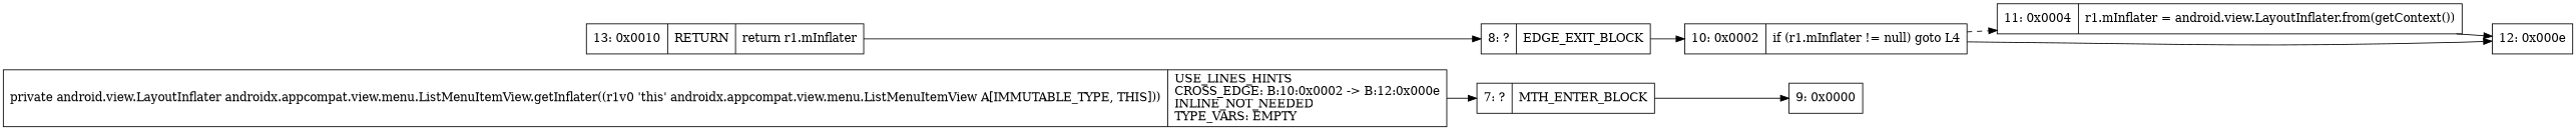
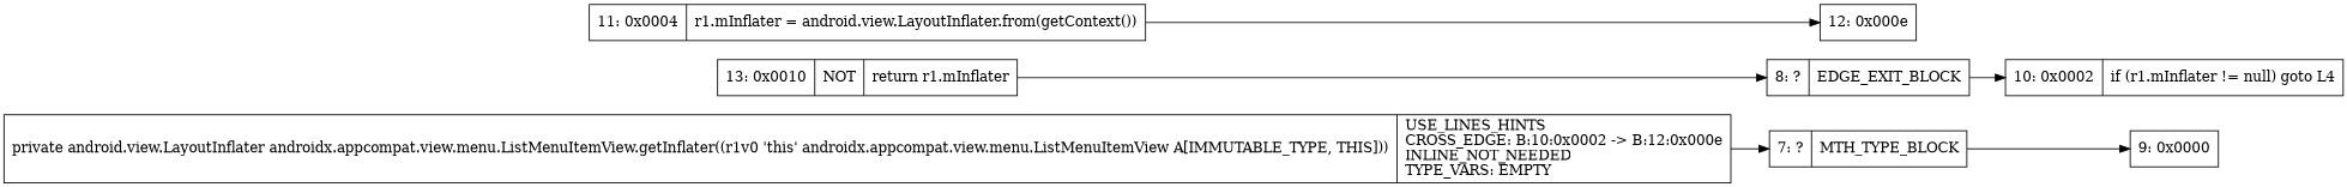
  digraph {
    rankdir=LR
    node [shape=record]
-   n1 [label="{7\:\ ?|MTH_ENTER_BLOCK\l}"]
+   n1 [label="{7\:\ ?|MTH_TYPE_BLOCK\l}"]
    n2 [label="{9\:\ 0x0000}"]
    n3 [label="{10\:\ 0x0002|if (r1.mInflater != null) goto L4\l}"]
    n4 [label="{11\:\ 0x0004|r1.mInflater = android.view.LayoutInflater.from(getContext())\l}"]
    n5 [label="{12\:\ 0x000e}"]
-   n6 [label="{13\:\ 0x0010|RETURN\l|return r1.mInflater\l}"]
+   n6 [label="{13\:\ 0x0010|NOT\l|return r1.mInflater\l}"]
    n7 [label="{8\:\ ?|EDGE_EXIT_BLOCK\l}"]
    n8 [label="{private android.view.LayoutInflater androidx.appcompat.view.menu.ListMenuItemView.getInflater((r1v0 'this' androidx.appcompat.view.menu.ListMenuItemView A[IMMUTABLE_TYPE, THIS]))  | USE_LINES_HINTS\lCROSS_EDGE: B:10:0x0002 \-\> B:12:0x000e\lINLINE_NOT_NEEDED\lTYPE_VARS: EMPTY\l}"]
    n1 -> n2
-   n3 -> n4 [style=dashed]
-   n3 -> n5
    n4 -> n5
    n6 -> n7
    n7 -> n3
    n8 -> n1
  }
